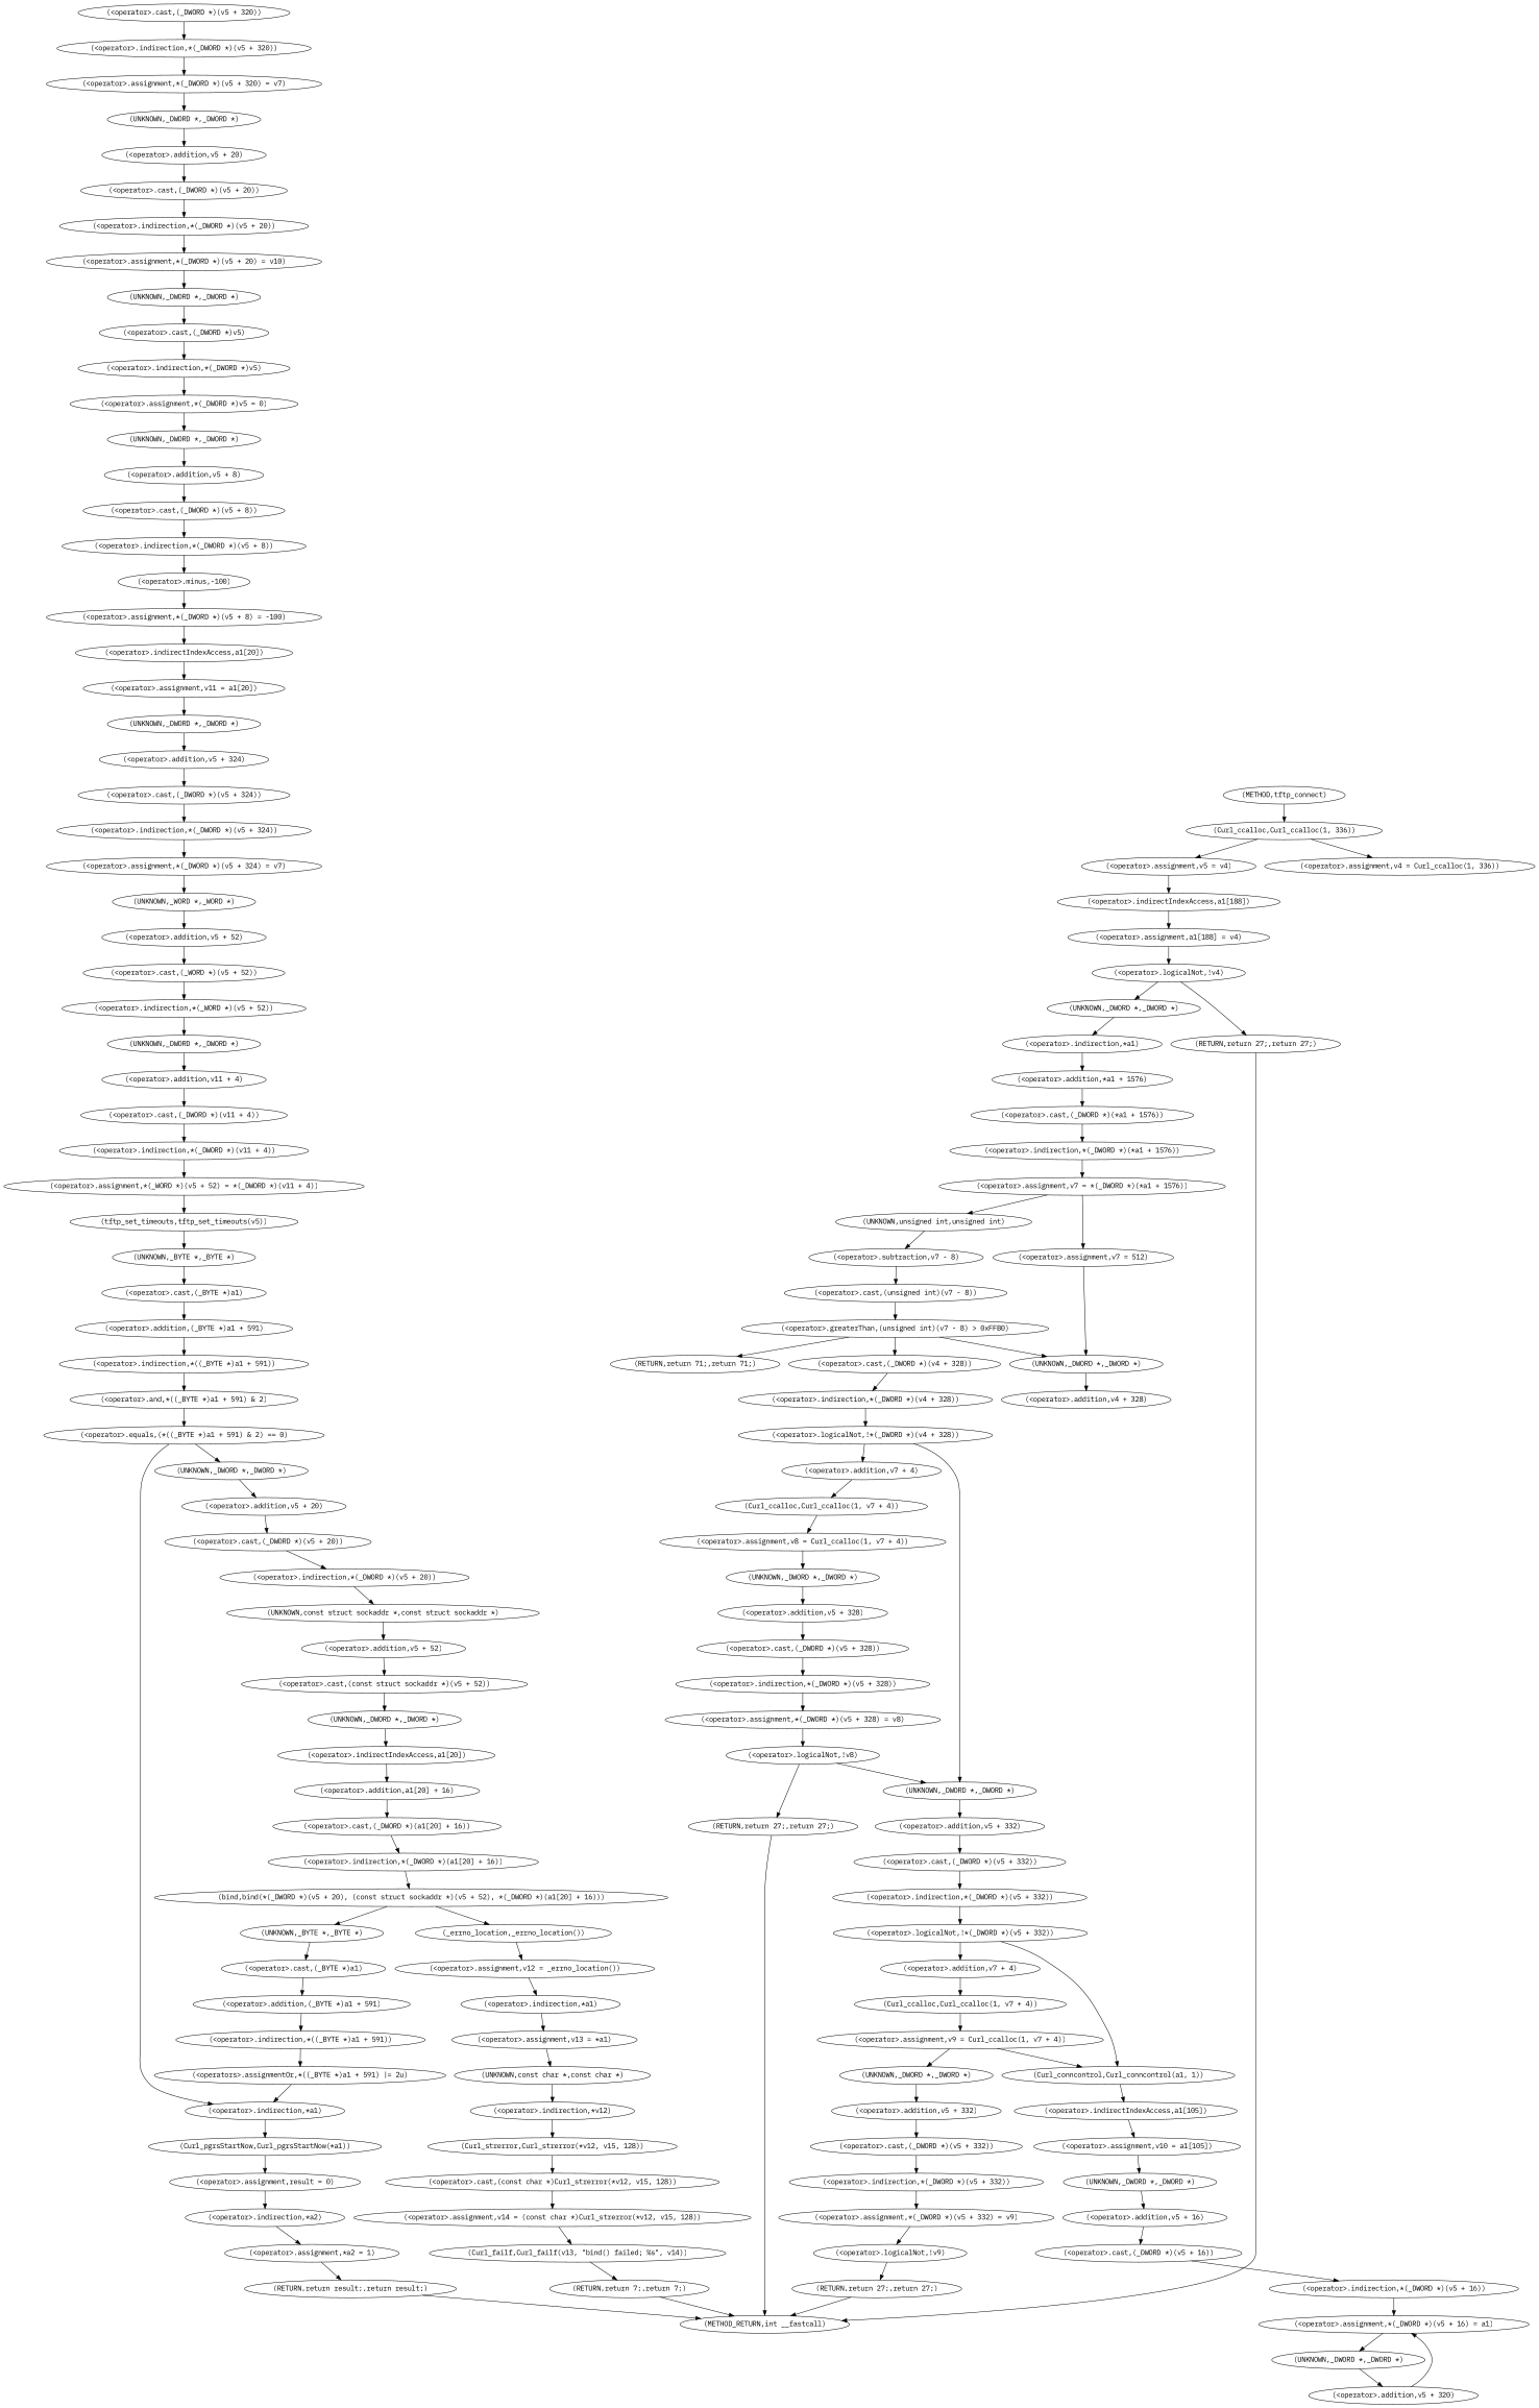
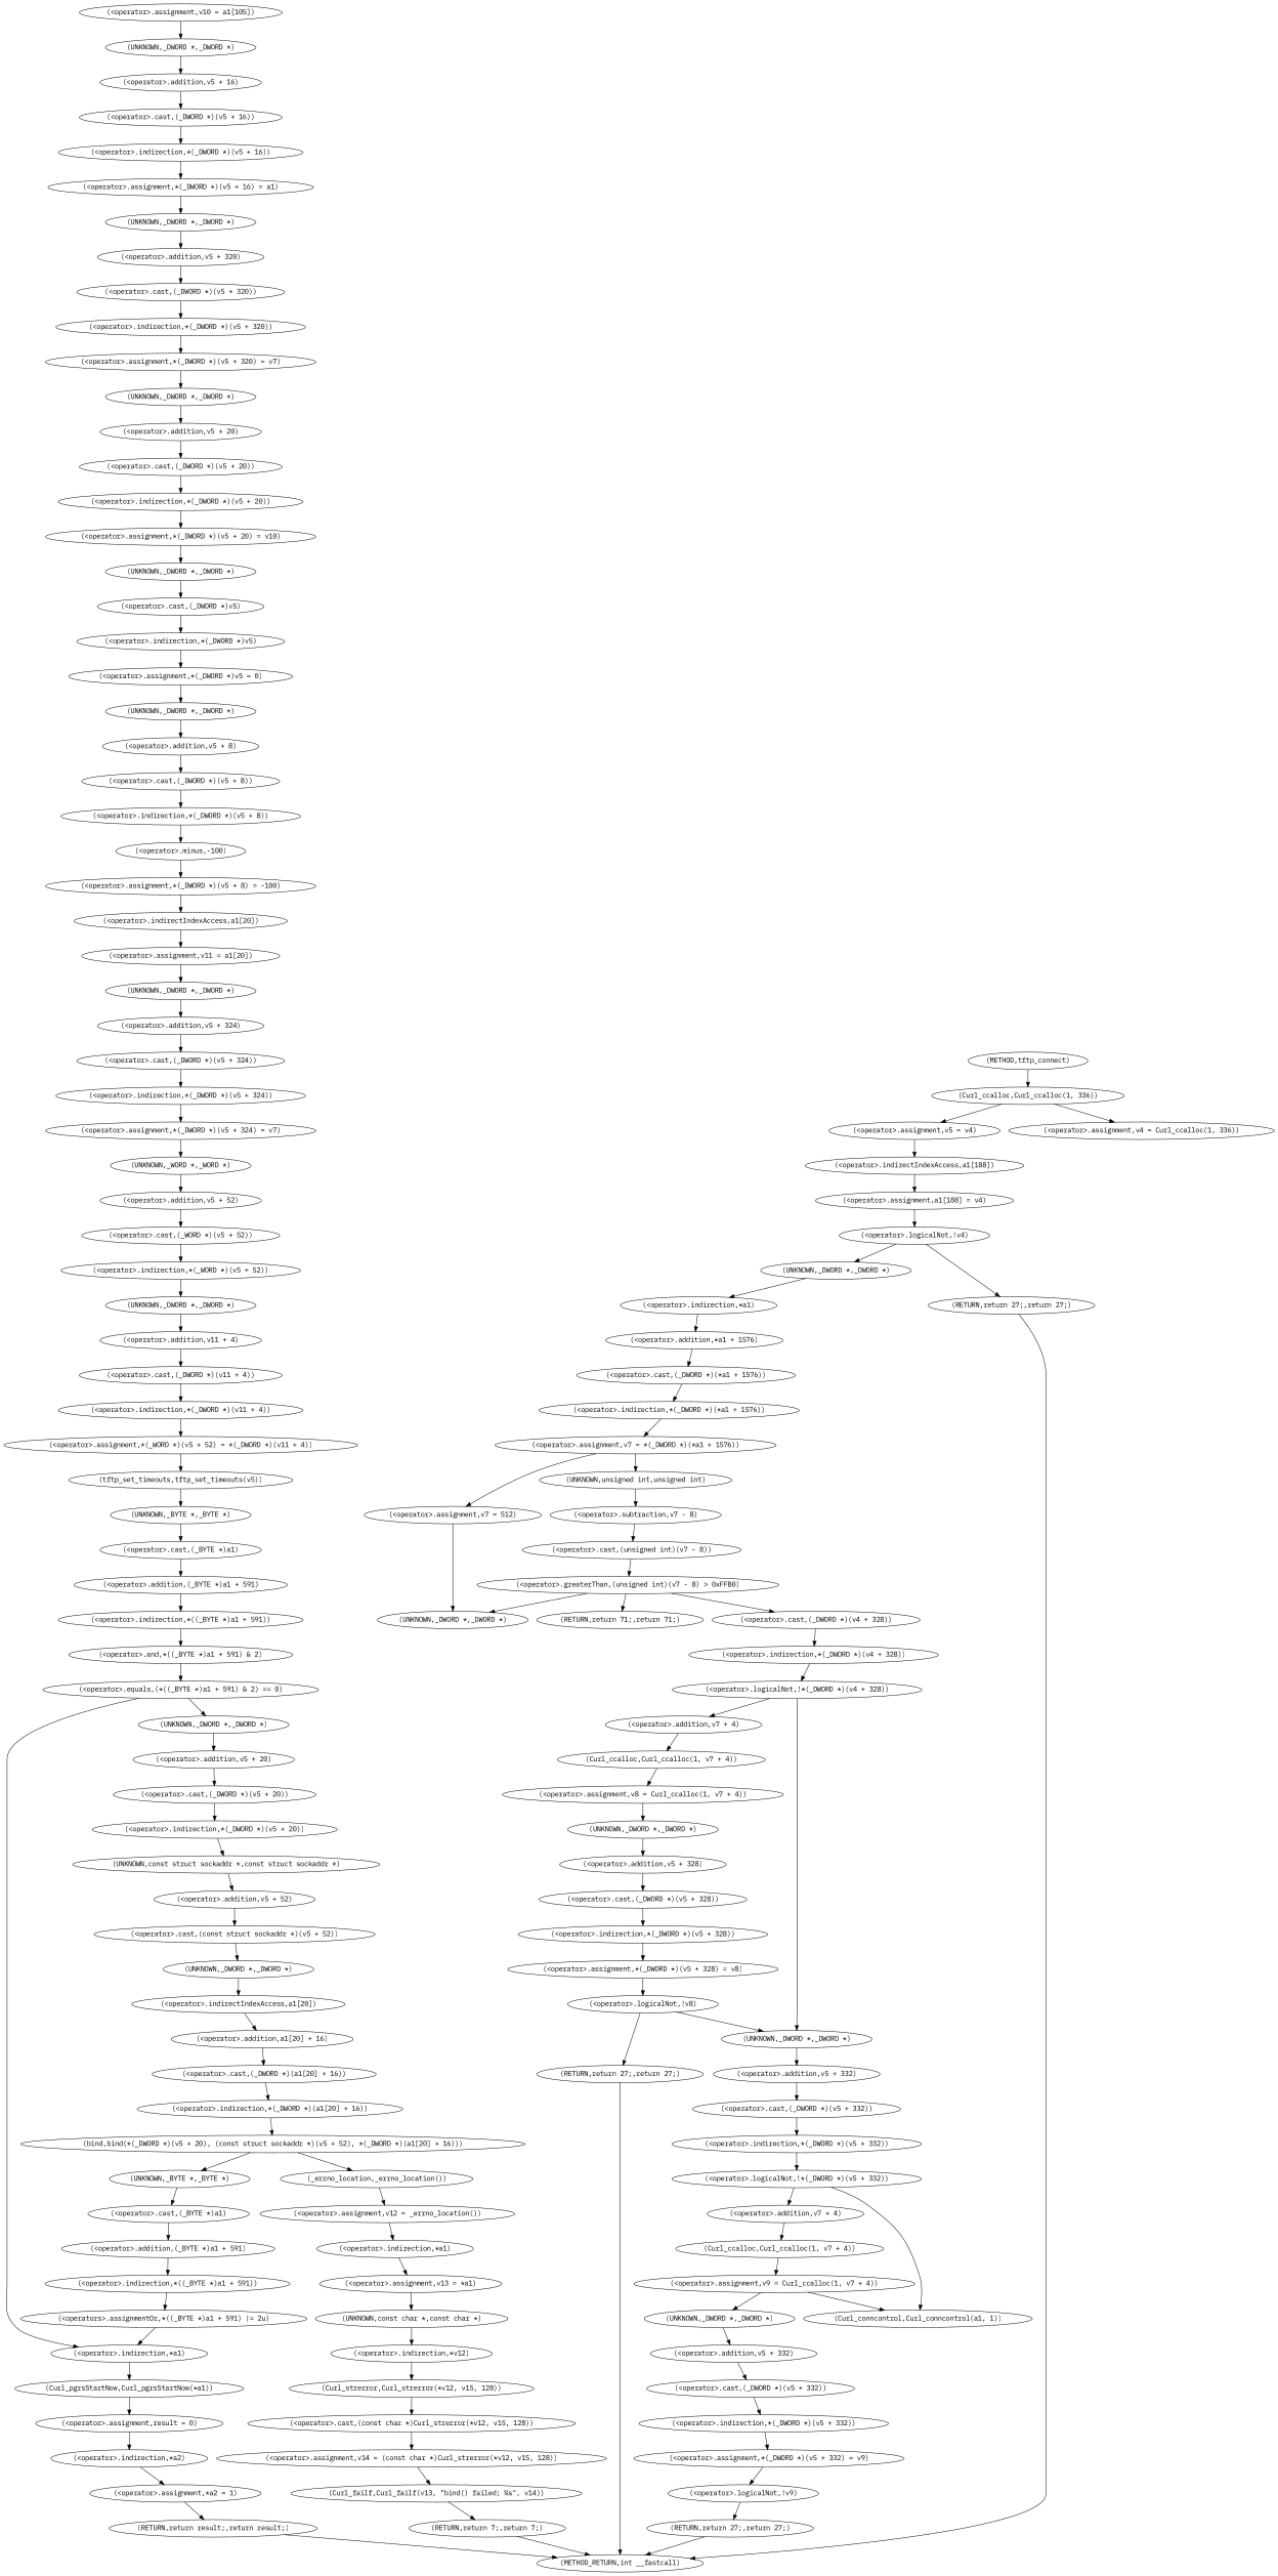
  digraph {
    fontname="IBM Plex Mono"
    node [fontname="IBM Plex Mono"]
    edge [fontname="IBM Plex Mono"]
    n1 [label="(<operator>.assignment,v4 = Curl_ccalloc(1, 336))"]
    n2 [label="(<operator>.assignment,v5 = v4)"]
    n3 [label="(<operator>.indirectIndexAccess,a1[188])"]
    n4 [label="(Curl_ccalloc,Curl_ccalloc(1, 336))"]
    n5 [label="(<operator>.assignment,a1[188] = v4)"]
    n6 [label="(<operator>.logicalNot,!v4)"]
    n7 [label="(RETURN,return 27;,return 27;)"]
    n8 [label="(UNKNOWN,_DWORD *,_DWORD *)"]
    n9 [label="(METHOD_RETURN,int __fastcall)"]
    n10 [label="(<operator>.indirection,*a1)"]
    n11 [label="(<operator>.assignment,v7 = *(_DWORD *)(*a1 + 1576))"]
    n12 [label="(UNKNOWN,unsigned int,unsigned int)"]
    n13 [label="(<operator>.assignment,v7 = 512)"]
    n14 [label="(<operator>.subtraction,v7 - 8)"]
    n15 [label="(UNKNOWN,_DWORD *,_DWORD *)"]
    n16 [label="(<operator>.indirection,*(_DWORD *)(*a1 + 1576))"]
    n17 [label="(<operator>.cast,(_DWORD *)(*a1 + 1576))"]
    n18 [label="(<operator>.addition,*a1 + 1576)"]
    n19 [label="(<operator>.greaterThan,(unsigned int)(v7 - 8) > 0xFFB0)"]
    n20 [label="(RETURN,return 71;,return 71;)"]
    n21 [label="(<operator>.cast,(_DWORD *)(v4 + 328))"]
-   n22 [label="(<operator>.addition,v4 + 328)"]
    n23 [label="(<operator>.cast,(unsigned int)(v7 - 8))"]
    n24 [label="(<operator>.logicalNot,!*(_DWORD *)(v4 + 328))"]
    n25 [label="(<operator>.addition,v7 + 4)"]
    n26 [label="(UNKNOWN,_DWORD *,_DWORD *)"]
    n27 [label="(Curl_ccalloc,Curl_ccalloc(1, v7 + 4))"]
    n28 [label="(<operator>.addition,v5 + 332)"]
    n29 [label="(<operator>.indirection,*(_DWORD *)(v4 + 328))"]
    n30 [label="(<operator>.assignment,v8 = Curl_ccalloc(1, v7 + 4))"]
    n31 [label="(UNKNOWN,_DWORD *,_DWORD *)"]
    n32 [label="(<operator>.addition,v5 + 328)"]
    n33 [label="(<operator>.assignment,*(_DWORD *)(v5 + 328) = v8)"]
    n34 [label="(<operator>.logicalNot,!v8)"]
    n35 [label="(RETURN,return 27;,return 27;)"]
    n36 [label="(<operator>.indirection,*(_DWORD *)(v5 + 328))"]
    n37 [label="(<operator>.cast,(_DWORD *)(v5 + 328))"]
    n38 [label="(<operator>.logicalNot,!*(_DWORD *)(v5 + 332))"]
    n39 [label="(<operator>.addition,v7 + 4)"]
    n40 [label="(Curl_conncontrol,Curl_conncontrol(a1, 1))"]
    n41 [label="(Curl_ccalloc,Curl_ccalloc(1, v7 + 4))"]
-   n42 [label="(<operator>.indirectIndexAccess,a1[105])"]
    n43 [label="(<operator>.indirection,*(_DWORD *)(v5 + 332))"]
    n44 [label="(<operator>.cast,(_DWORD *)(v5 + 332))"]
    n45 [label="(<operator>.assignment,v9 = Curl_ccalloc(1, v7 + 4))"]
    n46 [label="(UNKNOWN,_DWORD *,_DWORD *)"]
    n47 [label="(<operator>.addition,v5 + 332)"]
    n48 [label="(<operator>.assignment,*(_DWORD *)(v5 + 332) = v9)"]
    n49 [label="(<operator>.logicalNot,!v9)"]
    n50 [label="(RETURN,return 27;,return 27;)"]
    n51 [label="(<operator>.indirection,*(_DWORD *)(v5 + 332))"]
    n52 [label="(<operator>.cast,(_DWORD *)(v5 + 332))"]
    n53 [label="(<operator>.assignment,v10 = a1[105])"]
    n54 [label="(UNKNOWN,_DWORD *,_DWORD *)"]
    n55 [label="(<operator>.addition,v5 + 16)"]
    n56 [label="(<operator>.assignment,*(_DWORD *)(v5 + 16) = a1)"]
    n57 [label="(UNKNOWN,_DWORD *,_DWORD *)"]
    n58 [label="(<operator>.addition,v5 + 320)"]
    n59 [label="(<operator>.indirection,*(_DWORD *)(v5 + 16))"]
    n60 [label="(<operator>.cast,(_DWORD *)(v5 + 16))"]
    n61 [label="(<operator>.assignment,*(_DWORD *)(v5 + 320) = v7)"]
    n62 [label="(UNKNOWN,_DWORD *,_DWORD *)"]
    n63 [label="(<operator>.addition,v5 + 20)"]
    n64 [label="(<operator>.indirection,*(_DWORD *)(v5 + 320))"]
    n65 [label="(<operator>.cast,(_DWORD *)(v5 + 320))"]
    n66 [label="(<operator>.assignment,*(_DWORD *)(v5 + 20) = v10)"]
    n67 [label="(UNKNOWN,_DWORD *,_DWORD *)"]
    n68 [label="(<operator>.cast,(_DWORD *)v5)"]
    n69 [label="(<operator>.indirection,*(_DWORD *)(v5 + 20))"]
    n70 [label="(<operator>.cast,(_DWORD *)(v5 + 20))"]
    n71 [label="(<operator>.assignment,*(_DWORD *)v5 = 0)"]
    n72 [label="(UNKNOWN,_DWORD *,_DWORD *)"]
    n73 [label="(<operator>.addition,v5 + 8)"]
    n74 [label="(<operator>.indirection,*(_DWORD *)v5)"]
    n75 [label="(<operator>.assignment,*(_DWORD *)(v5 + 8) = -100)"]
    n76 [label="(<operator>.indirectIndexAccess,a1[20])"]
    n77 [label="(<operator>.assignment,v11 = a1[20])"]
    n78 [label="(<operator>.indirection,*(_DWORD *)(v5 + 8))"]
    n79 [label="(<operator>.minus,-100)"]
    n80 [label="(<operator>.cast,(_DWORD *)(v5 + 8))"]
    n81 [label="(UNKNOWN,_DWORD *,_DWORD *)"]
    n82 [label="(<operator>.addition,v5 + 324)"]
    n83 [label="(<operator>.assignment,*(_DWORD *)(v5 + 324) = v7)"]
    n84 [label="(UNKNOWN,_WORD *,_WORD *)"]
    n85 [label="(<operator>.addition,v5 + 52)"]
    n86 [label="(<operator>.indirection,*(_DWORD *)(v5 + 324))"]
    n87 [label="(<operator>.cast,(_DWORD *)(v5 + 324))"]
    n88 [label="(<operator>.assignment,*(_WORD *)(v5 + 52) = *(_DWORD *)(v11 + 4))"]
    n89 [label="(tftp_set_timeouts,tftp_set_timeouts(v5))"]
    n90 [label="(UNKNOWN,_BYTE *,_BYTE *)"]
    n91 [label="(<operator>.indirection,*(_WORD *)(v5 + 52))"]
    n92 [label="(UNKNOWN,_DWORD *,_DWORD *)"]
    n93 [label="(<operator>.addition,v11 + 4)"]
    n94 [label="(<operator>.cast,(_WORD *)(v5 + 52))"]
    n95 [label="(<operator>.indirection,*(_DWORD *)(v11 + 4))"]
    n96 [label="(<operator>.cast,(_DWORD *)(v11 + 4))"]
    n97 [label="(<operator>.cast,(_BYTE *)a1)"]
    n98 [label="(<operator>.equals,(*((_BYTE *)a1 + 591) & 2) == 0)"]
    n99 [label="(UNKNOWN,_DWORD *,_DWORD *)"]
    n100 [label="(<operator>.indirection,*a1)"]
    n101 [label="(<operator>.addition,v5 + 20)"]
    n102 [label="(Curl_pgrsStartNow,Curl_pgrsStartNow(*a1))"]
    n103 [label="(<operator>.and,*((_BYTE *)a1 + 591) & 2)"]
    n104 [label="(<operator>.indirection,*((_BYTE *)a1 + 591))"]
    n105 [label="(<operator>.addition,(_BYTE *)a1 + 591)"]
    n106 [label="(bind,bind(*(_DWORD *)(v5 + 20), (const struct sockaddr *)(v5 + 52), *(_DWORD *)(a1[20] + 16)))"]
    n107 [label="(_errno_location,_errno_location())"]
    n108 [label="(UNKNOWN,_BYTE *,_BYTE *)"]
    n109 [label="(<operator>.assignment,v12 = _errno_location())"]
    n110 [label="(<operator>.cast,(_BYTE *)a1)"]
    n111 [label="(<operator>.indirection,*(_DWORD *)(v5 + 20))"]
    n112 [label="(UNKNOWN,const struct sockaddr *,const struct sockaddr *)"]
    n113 [label="(<operator>.addition,v5 + 52)"]
    n114 [label="(<operator>.cast,(_DWORD *)(v5 + 20))"]
    n115 [label="(<operator>.cast,(const struct sockaddr *)(v5 + 52))"]
    n116 [label="(UNKNOWN,_DWORD *,_DWORD *)"]
    n117 [label="(<operator>.indirectIndexAccess,a1[20])"]
    n118 [label="(<operator>.indirection,*(_DWORD *)(a1[20] + 16))"]
    n119 [label="(<operator>.cast,(_DWORD *)(a1[20] + 16))"]
    n120 [label="(<operator>.addition,a1[20] + 16)"]
    n121 [label="(<operator>.indirection,*a1)"]
    n122 [label="(<operator>.assignment,v13 = *a1)"]
    n123 [label="(UNKNOWN,const char *,const char *)"]
    n124 [label="(<operator>.indirection,*v12)"]
    n125 [label="(<operator>.assignment,v14 = (const char *)Curl_strerror(*v12, v15, 128))"]
    n126 [label="(Curl_failf,Curl_failf(v13, \"bind() failed; %s\", v14))"]
    n127 [label="(RETURN,return 7;,return 7;)"]
    n128 [label="(<operator>.cast,(const char *)Curl_strerror(*v12, v15, 128))"]
    n129 [label="(Curl_strerror,Curl_strerror(*v12, v15, 128))"]
    n130 [label="(<operators>.assignmentOr,*((_BYTE *)a1 + 591) |= 2u)"]
    n131 [label="(<operator>.indirection,*((_BYTE *)a1 + 591))"]
    n132 [label="(<operator>.addition,(_BYTE *)a1 + 591)"]
    n133 [label="(<operator>.assignment,result = 0)"]
    n134 [label="(<operator>.indirection,*a2)"]
    n135 [label="(<operator>.assignment,*a2 = 1)"]
    n136 [label="(RETURN,return result;,return result;)"]
    n137 [label="(METHOD,tftp_connect)"]
    n2 -> n3
    n3 -> n5
    n4 -> n1
    n4 -> n2
    n5 -> n6
    n6 -> n7
    n6 -> n8
    n7 -> n9
    n8 -> n10
    n10 -> n18
    n11 -> n12
    n11 -> n13
    n12 -> n14
    n13 -> n15
    n14 -> n23
-   n15 -> n22
    n16 -> n11
    n17 -> n16
    n18 -> n17
    n19 -> n15
    n19 -> n20
    n19 -> n21
    n21 -> n29
    n23 -> n19
    n24 -> n25
    n24 -> n26
    n25 -> n27
    n26 -> n28
    n27 -> n30
    n28 -> n44
    n29 -> n24
    n30 -> n31
    n31 -> n32
    n32 -> n37
    n33 -> n34
    n34 -> n26
    n34 -> n35
    n35 -> n9
    n36 -> n33
    n37 -> n36
    n38 -> n39
    n38 -> n40
    n39 -> n41
-   n40 -> n42
    n41 -> n45
-   n42 -> n53
    n43 -> n38
    n44 -> n43
    n45 -> n40
    n45 -> n46
    n46 -> n47
    n47 -> n52
    n48 -> n49
    n49 -> n50
    n50 -> n9
    n51 -> n48
    n52 -> n51
    n53 -> n54
    n54 -> n55
    n55 -> n60
    n56 -> n57
    n57 -> n58
-   n58 -> n56
+   n58 -> n65
    n59 -> n56
    n60 -> n59
    n61 -> n62
    n62 -> n63
    n63 -> n70
    n64 -> n61
    n65 -> n64
    n66 -> n67
    n67 -> n68
    n68 -> n74
    n69 -> n66
    n70 -> n69
    n71 -> n72
    n72 -> n73
    n73 -> n80
    n74 -> n71
    n75 -> n76
    n76 -> n77
    n77 -> n81
    n78 -> n79
    n79 -> n75
    n80 -> n78
    n81 -> n82
    n82 -> n87
    n83 -> n84
    n84 -> n85
    n85 -> n94
    n86 -> n83
    n87 -> n86
    n88 -> n89
    n89 -> n90
    n90 -> n97
    n91 -> n92
    n92 -> n93
    n93 -> n96
    n94 -> n91
    n95 -> n88
    n96 -> n95
    n97 -> n105
    n98 -> n99
    n98 -> n100
    n99 -> n101
    n100 -> n102
    n101 -> n114
    n102 -> n133
    n103 -> n98
    n104 -> n103
    n105 -> n104
    n106 -> n107
    n106 -> n108
    n107 -> n109
    n108 -> n110
    n109 -> n121
    n110 -> n132
    n111 -> n112
    n112 -> n113
    n113 -> n115
    n114 -> n111
    n115 -> n116
    n116 -> n117
    n117 -> n120
    n118 -> n106
    n119 -> n118
    n120 -> n119
    n121 -> n122
    n122 -> n123
    n123 -> n124
    n124 -> n129
    n125 -> n126
    n126 -> n127
    n127 -> n9
    n128 -> n125
    n129 -> n128
    n130 -> n100
    n131 -> n130
    n132 -> n131
    n133 -> n134
    n134 -> n135
    n135 -> n136
    n136 -> n9
    n137 -> n4
  }
